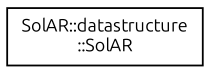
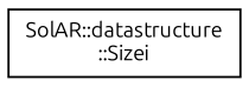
  digraph {
    rankdir=LR
    fontname=Ubuntu
-   n1 [color=black fillcolor=white fontname=Ubuntu fontsize=10 height=0.2 label="SolAR::datastructure\l::SolAR" shape=record style=filled width=0.4]
+   n1 [color=black fillcolor=white fontname=Ubuntu fontsize=10 height=0.2 label="SolAR::datastructure\l::Sizei" shape=record style=filled width=0.4]
  }
